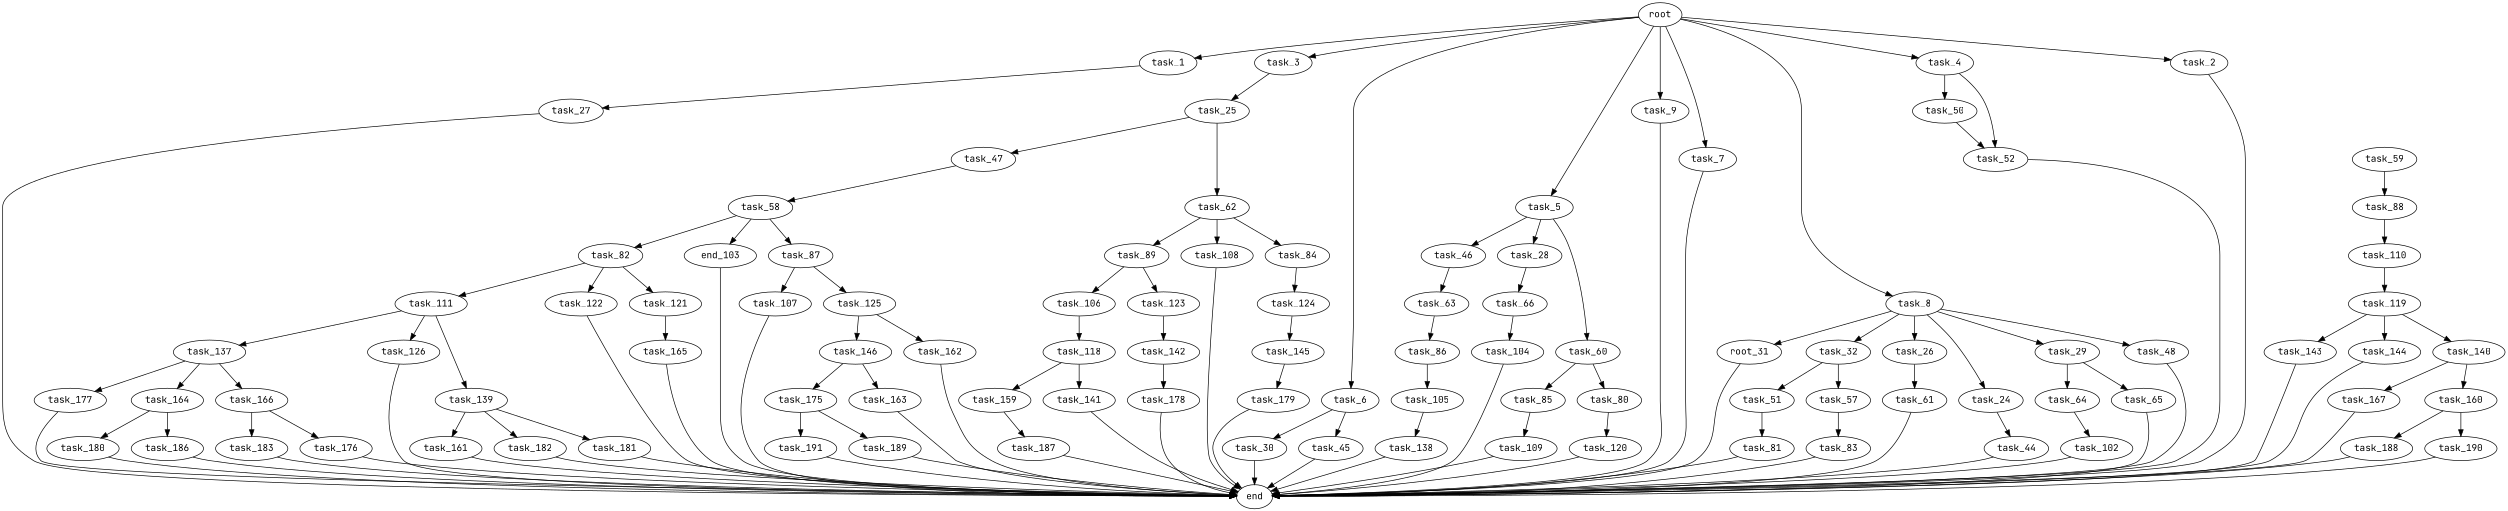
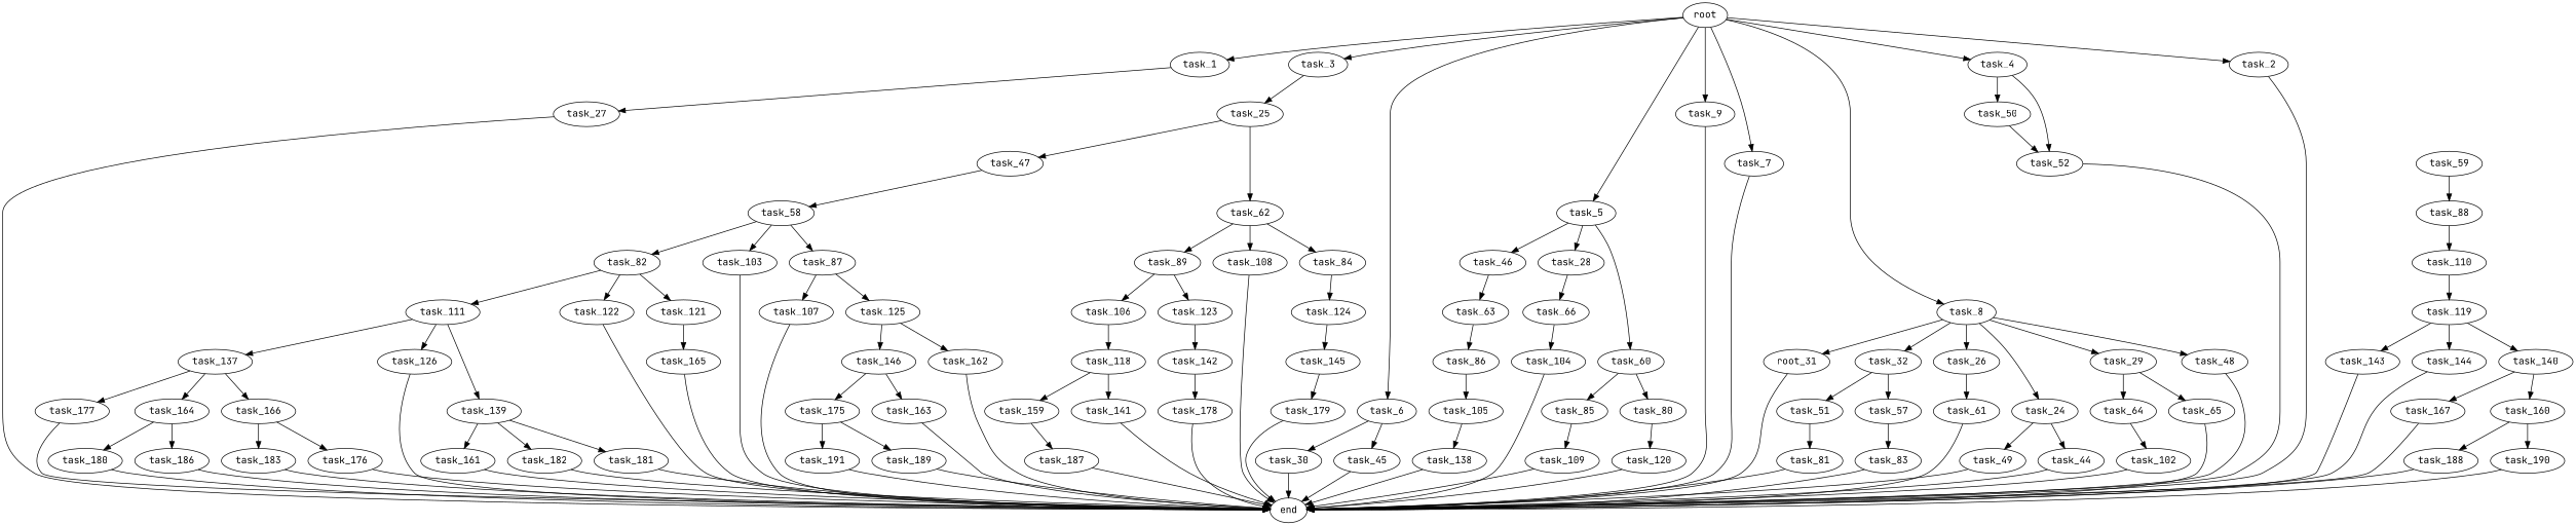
  digraph {
    fontname="JetBrains Mono"
    node [fontname="JetBrains Mono"]
    edge [fontname="JetBrains Mono"]
    task_110
    task_119
    task_143
    task_144
    task_140
    n6 [label=root_31]
    end
    task_47
    task_58
    task_82
-   task_103 [label=end_103]
+   task_103
    task_87
    task_62
    task_89
    task_108
    task_84
    task_106
    task_123
    task_124
    task_167
    task_118
    task_159
    task_141
    task_177
    task_102
    task_165
    task_32
    task_51
    task_57
    task_81
    task_83
    task_187
    task_142
    task_178
    task_30
    task_111
    task_137
    task_126
    task_139
    task_164
    task_166
    task_161
    task_182
    task_181
    task_27
    task_180
    task_186
    task_104
    task_138
    task_122
    task_1
    task_66
    task_61
    task_3
    task_25
    task_6
    task_45
    task_160
    task_85
    task_109
    task_188
    task_190
    task_26
    task_5
    task_46
    task_28
    task_60
    task_63
    task_145
    task_179
    task_183
    task_176
    task_80
    task_120
    task_146
    task_175
    task_163
    task_191
    task_189
    task_24
+   task_49
    task_44
    task_9
    task_105
    task_29
    task_64
    task_65
    task_121
    task_86
    task_107
    task_88
    root
    task_7
    task_8
    task_4
    task_2
    task_48
    task_50
    task_52
    task_59
    task_125
    task_162
    task_110 -> task_119
    task_119 -> task_143
    task_119 -> task_144
    task_119 -> task_140
    task_143 -> end
    task_144 -> end
    task_140 -> task_167
    task_140 -> task_160
    n6 -> end
    task_47 -> task_58
    task_58 -> task_82
    task_58 -> task_103
    task_58 -> task_87
    task_82 -> task_111
    task_82 -> task_122
    task_82 -> task_121
    task_103 -> end
    task_87 -> task_107
    task_87 -> task_125
    task_62 -> task_89
    task_62 -> task_108
    task_62 -> task_84
    task_89 -> task_106
    task_89 -> task_123
    task_108 -> end
    task_84 -> task_124
    task_106 -> task_118
    task_123 -> task_142
    task_124 -> task_145
    task_167 -> end
    task_118 -> task_159
    task_118 -> task_141
    task_159 -> task_187
    task_141 -> end
    task_177 -> end
    task_102 -> end
    task_165 -> end
    task_32 -> task_51
    task_32 -> task_57
    task_51 -> task_81
    task_57 -> task_83
    task_81 -> end
    task_83 -> end
    task_187 -> end
    task_142 -> task_178
    task_178 -> end
    task_30 -> end
    task_111 -> task_137
    task_111 -> task_126
    task_111 -> task_139
    task_137 -> task_177
    task_137 -> task_164
    task_137 -> task_166
    task_126 -> end
    task_139 -> task_161
    task_139 -> task_182
    task_139 -> task_181
    task_164 -> task_180
    task_164 -> task_186
    task_166 -> task_183
    task_166 -> task_176
    task_161 -> end
    task_182 -> end
    task_181 -> end
    task_27 -> end
    task_180 -> end
    task_186 -> end
    task_104 -> end
    task_138 -> end
    task_122 -> end
    task_1 -> task_27
    task_66 -> task_104
    task_61 -> end
    task_3 -> task_25
    task_25 -> task_47
    task_25 -> task_62
    task_6 -> task_30
    task_6 -> task_45
    task_45 -> end
    task_160 -> task_188
    task_160 -> task_190
    task_85 -> task_109
    task_109 -> end
    task_188 -> end
    task_190 -> end
    task_26 -> task_61
    task_5 -> task_46
    task_5 -> task_28
    task_5 -> task_60
    task_46 -> task_63
    task_28 -> task_66
    task_60 -> task_85
    task_60 -> task_80
    task_63 -> task_86
    task_145 -> task_179
    task_179 -> end
    task_183 -> end
    task_176 -> end
    task_80 -> task_120
    task_120 -> end
    task_146 -> task_175
    task_146 -> task_163
    task_175 -> task_191
    task_175 -> task_189
    task_163 -> end
    task_191 -> end
    task_189 -> end
+   task_24 -> task_49
    task_24 -> task_44
+   task_49 -> end
    task_44 -> end
    task_9 -> end
    task_105 -> task_138
    task_29 -> task_64
    task_29 -> task_65
    task_64 -> task_102
    task_65 -> end
    task_121 -> task_165
    task_86 -> task_105
    task_107 -> end
    task_88 -> task_110
    root -> task_1
    root -> task_3
    root -> task_6
    root -> task_5
    root -> task_9
    root -> task_7
    root -> task_8
    root -> task_4
    root -> task_2
    task_7 -> end
    task_8 -> n6
    task_8 -> task_32
    task_8 -> task_26
    task_8 -> task_24
    task_8 -> task_29
    task_8 -> task_48
    task_4 -> task_50
    task_4 -> task_52
    task_2 -> end
    task_48 -> end
    task_50 -> task_52
    task_52 -> end
    task_59 -> task_88
    task_125 -> task_146
    task_125 -> task_162
    task_162 -> end
  }
